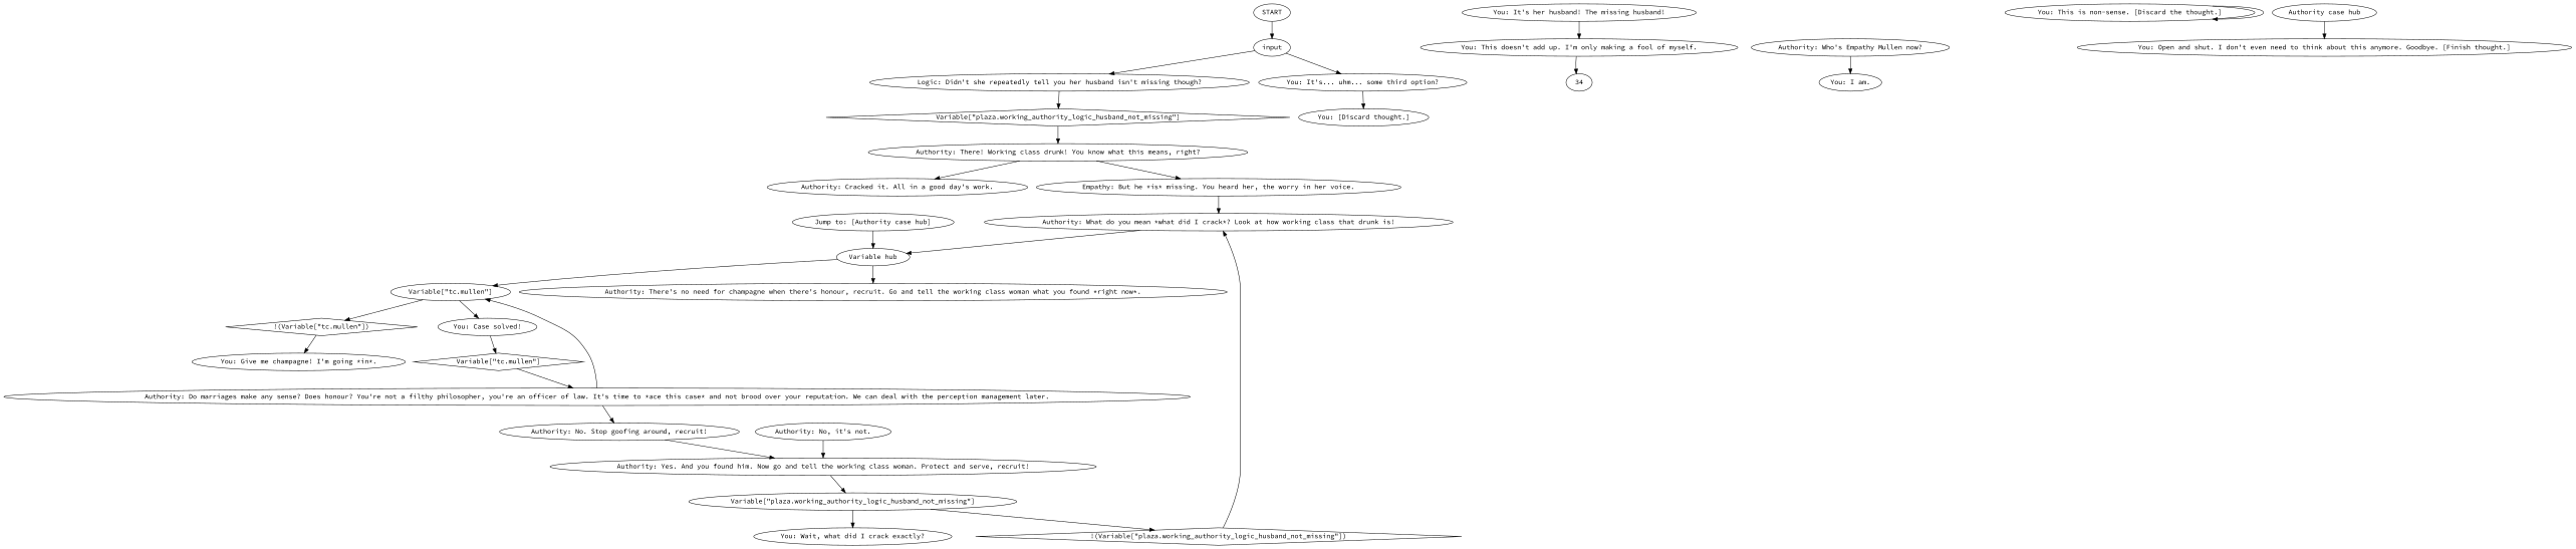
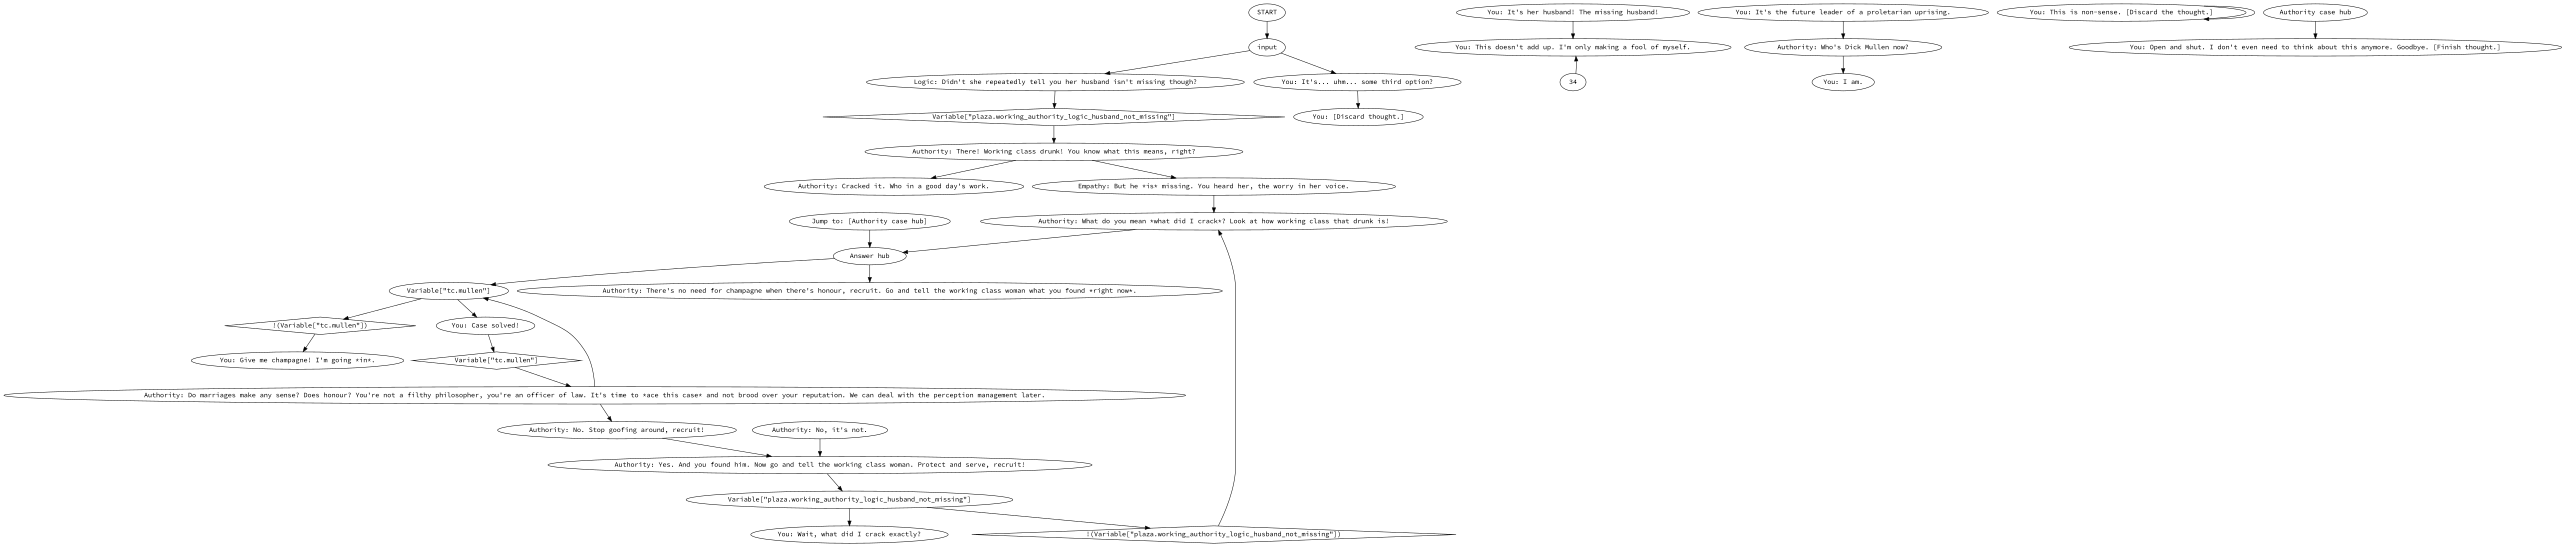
  digraph {
    fontname="Source Code Pro"
    node [fontname="Source Code Pro"]
    edge [fontname="Source Code Pro"]
    n1 [label=START]
    n2 [label=input]
    n3 [label="Logic: Didn't she repeatedly tell you her husband isn't missing though?"]
    n4 [label="You: It's... uhm... some third option?"]
    n5 [label="Variable[\"plaza.working_authority_logic_husband_not_missing\"]" shape=diamond]
    n6 [label="You: It's her husband! The missing husband!"]
    n7 [label="You: This doesn't add up. I'm only making a fool of myself."]
    34
    n9 [label="You: I am."]
    n10 [label="You: Give me champagne! I'm going *in*."]
    n11 [label="You: This is non-sense. [Discard the thought.]"]
    n12 [label="Authority: No. Stop goofing around, recruit!"]
    n13 [label="Authority: Yes. And you found him. Now go and tell the working class woman. Protect and serve, recruit!"]
    n14 [label="Variable[\"plaza.working_authority_logic_husband_not_missing\"]"]
    n15 [label="You: [Discard thought.]"]
-   n16 [label="Authority: Cracked it. All in a good day's work."]
+   n16 [label="Authority: Cracked it. Who in a good day's work."]
    n17 [label="Authority case hub"]
    n18 [label="You: Open and shut. I don't even need to think about this anymore. Goodbye. [Finish thought.]"]
-   n20 [label="Authority: Who's Empathy Mullen now?"]
+   n19 [label="You: It's the future leader of a proletarian uprising."]
+   n20 [label="Authority: Who's Dick Mullen now?"]
    n21 [label="Variable[\"tc.mullen\"]"]
    n22 [label="!(Variable[\"tc.mullen\"])" shape=diamond]
    n23 [label="You: Case solved!"]
    n24 [label="Variable[\"tc.mullen\"]" shape=diamond]
    n25 [label="Authority: Do marriages make any sense? Does honour? You're not a filthy philosopher, you're an officer of law. It's time to *ace this case* and not brood over your reputation. We can deal with the perception management later."]
    n26 [label="Empathy: But he *is* missing. You heard her, the worry in her voice."]
    n27 [label="Authority: What do you mean *what did I crack*? Look at how working class that drunk is!"]
-   n28 [label="Variable hub"]
+   n28 [label="Answer hub"]
    n29 [label="Authority: There! Working class drunk! You know what this means, right?"]
    n30 [label="!(Variable[\"plaza.working_authority_logic_husband_not_missing\"])" shape=diamond]
    n31 [label="You: Wait, what did I crack exactly?"]
    n32 [label="Authority: No, it's not."]
    n33 [label="Jump to: [Authority case hub]"]
    n34 [label="Authority: There's no need for champagne when there's honour, recruit. Go and tell the working class woman what you found *right now*."]
    n1 -> n2
    n2 -> n3
    n2 -> n4
    n3 -> n5
    n4 -> n15
    n5 -> n29
    n6 -> n7
-   n7 -> 34
+   34 -> n7
    n11 -> n11
    n12 -> n13
    n13 -> n14
    n14 -> n30
    n14 -> n31
    n17 -> n18
+   n19 -> n20
    n20 -> n9
    n21 -> n22
    n21 -> n23
    n22 -> n10
    n23 -> n24
    n24 -> n25
    n25 -> n12
    n25 -> n21
    n26 -> n27
    n27 -> n28
    n28 -> n21
    n28 -> n34
    n29 -> n16
    n29 -> n26
    n30 -> n27
    n32 -> n13
    n33 -> n28
  }
